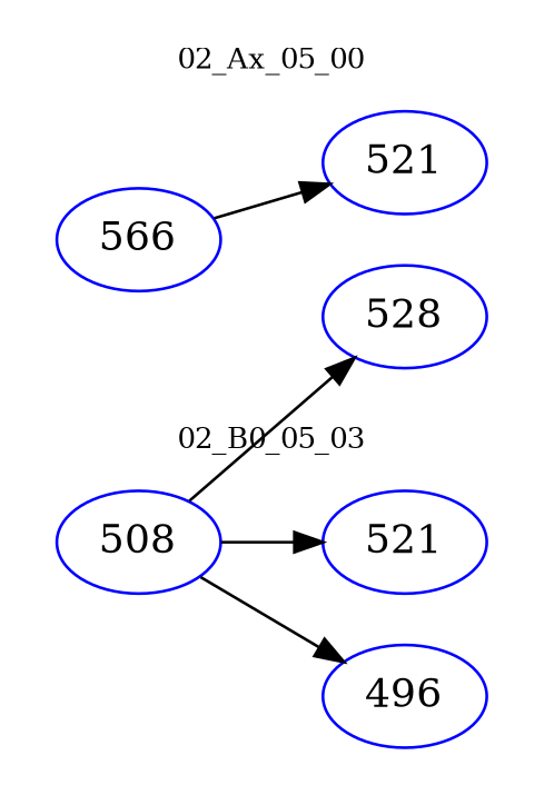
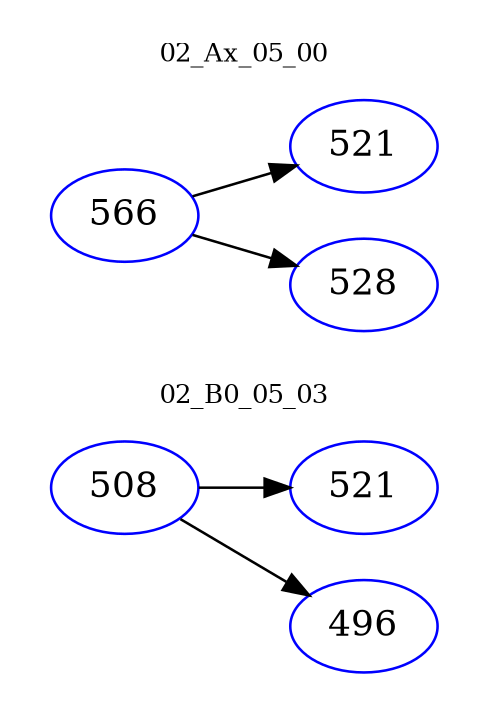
  digraph {
    rankdir=LR
    node [color=blue]
    edge [color=black]
    n1 [label=566]
    n2 [label=521]
    n3 [label=528]
    n4 [label=508]
    n5 [label=496]
    n6 [label=521]
    subgraph cluster_1 {
      color=white
      fontsize=10
      label="02_Ax_05_00"
      n1
      n2
      n3
    }
    subgraph cluster_2 {
      color=white
      fontsize=10
      label="02_B0_05_03"
      n4
      n5
      n6
    }
    n1 -> n2
-   n4 -> n3
+   n1 -> n3
    n4 -> n5
    n4 -> n6
  }
